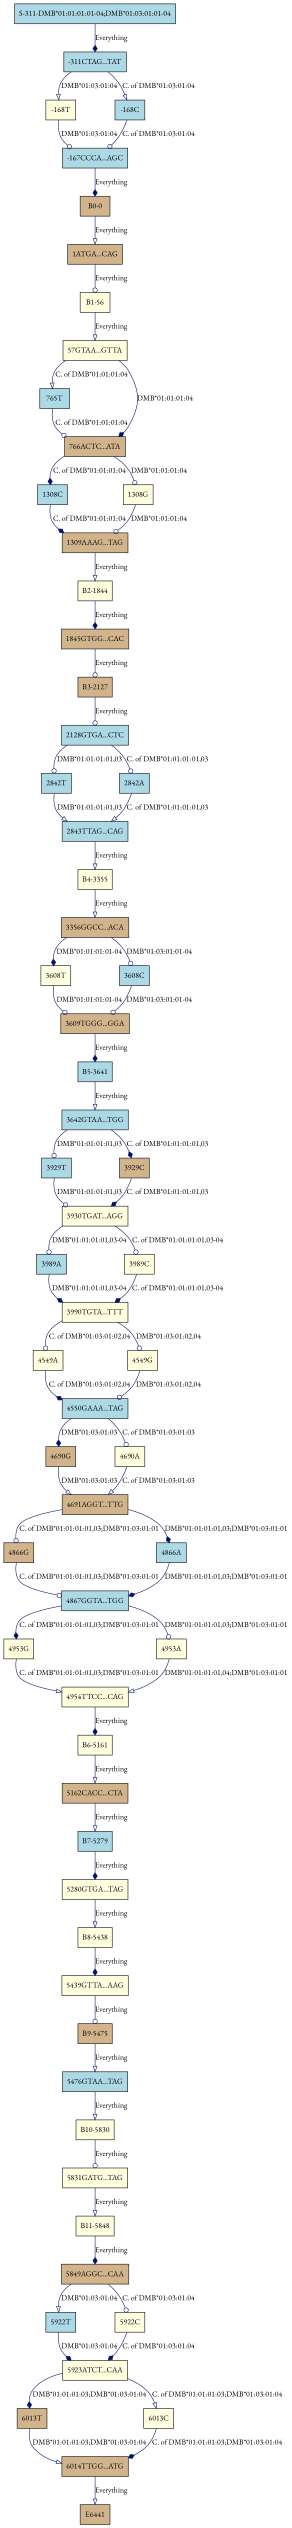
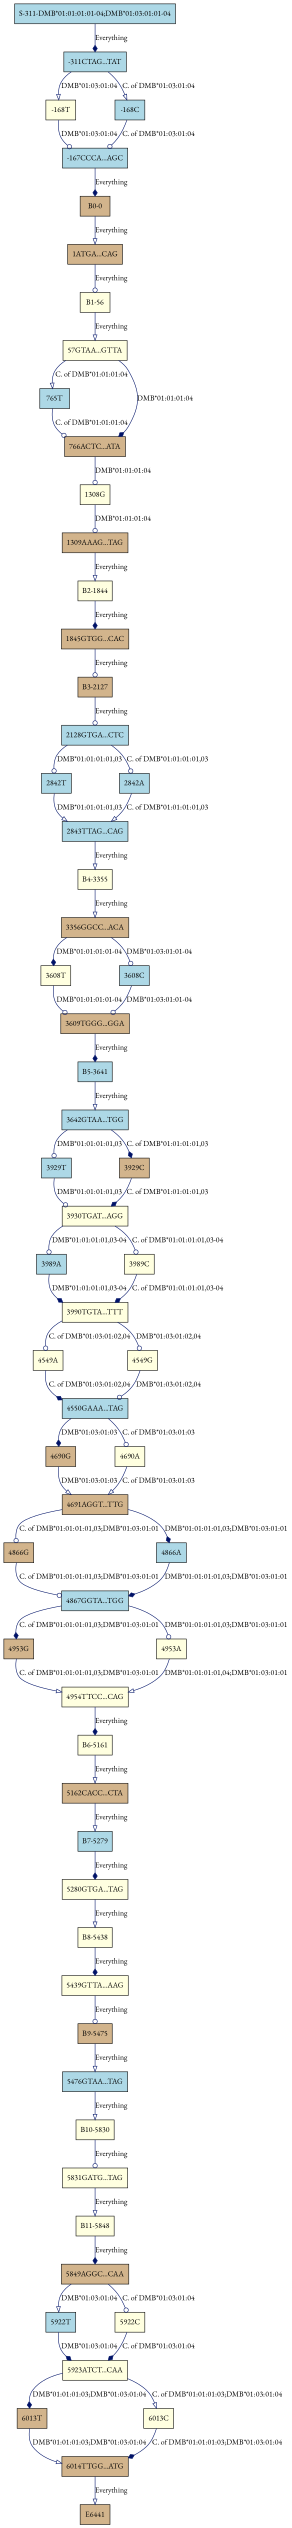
  digraph {
    fontname="EB Garamond"
    node [fillcolor=lightyellow fontname="EB Garamond" shape=box style=filled]
    edge [arrowhead=odot color="#001267" fontname="EB Garamond"]
    "-167CCCA...AGC" [fillcolor=lightblue]
    "-168T"
    "B0-0" [fillcolor=tan]
    "6013T" [fillcolor=tan]
    "6014TTGG...ATG" [fillcolor=tan]
    E6441 [fillcolor=tan]
    "5162CACC...CTA" [fillcolor=tan]
    "B7-5279" [fillcolor=lightblue]
    "5280GTGA...TAG"
    "B10-5830"
    "5831GATG...TAG"
    "B11-5848"
    "B8-5438"
    "4691AGGT...TTG" [fillcolor=tan]
    "4866G" [fillcolor=tan]
    "4866A" [fillcolor=lightblue]
    "4867GGTA...TGG" [fillcolor=lightblue]
    "2128GTGA...CTC" [fillcolor=lightblue]
    "2842T" [fillcolor=lightblue]
    "2842A" [fillcolor=lightblue]
    "2843TTAG...CAG" [fillcolor=lightblue]
    "4550GAAA...TAG" [fillcolor=lightblue]
    "4549A"
    "4690G" [fillcolor=tan]
    "4690A"
    "3989A" [fillcolor=lightblue]
    "3990TGTA...TTT"
    "4549G"
    "5439GTTA...AAG"
    "B9-5475" [fillcolor=tan]
    "1845GTGG...CAC" [fillcolor=tan]
    "B3-2127" [fillcolor=tan]
    "3609TGGG...GGA" [fillcolor=tan]
    "3608T"
    "B5-3641" [fillcolor=lightblue]
    "3989C"
    "5849AGGC...CAA" [fillcolor=tan]
    "5922T" [fillcolor=lightblue]
    "5922C"
    "3608C" [fillcolor=lightblue]
    "6013C"
    "5923ATCT...CAA"
    "-311CTAG...TAT" [fillcolor=lightblue]
    "-168C" [fillcolor=lightblue]
-   "4953G"
+   "4953G" [fillcolor=tan]
    "4954TTCC...CAG"
    "B6-5161"
    "3356GGCC...ACA" [fillcolor=tan]
    "765T" [fillcolor=lightblue]
    "766ACTC...ATA" [fillcolor=tan]
-   "1308C" [fillcolor=lightblue]
    "1308G"
    "B2-1844"
    "1309AAAG...TAG" [fillcolor=tan]
    "B4-3355"
    "1ATGA...CAG" [fillcolor=tan]
    "B1-56"
    n58 [label="57GTAA...GTTA"]
    "4953A"
    "3929T" [fillcolor=lightblue]
    "3930TGAT...AGG"
    "3929C" [fillcolor=tan]
    "3642GTAA...TGG" [fillcolor=lightblue]
    "S-311-DMB*01:01:01:01-04;DMB*01:03:01:01-04" [fillcolor=lightblue]
    "5476GTAA...TAG" [fillcolor=lightblue]
    "-167CCCA...AGC" -> "B0-0" [arrowhead=diamond label=Everything]
    "-168T" -> "-167CCCA...AGC" [label="DMB*01:03:01:04"]
    "B0-0" -> "1ATGA...CAG" [arrowhead=onormal label=Everything]
    "6013T" -> "6014TTGG...ATG" [arrowhead=onormal label="DMB*01:01:01:03;DMB*01:03:01:04"]
    "6014TTGG...ATG" -> E6441 [arrowhead=onormal label=Everything]
    "5162CACC...CTA" -> "B7-5279" [arrowhead=onormal label=Everything]
    "B7-5279" -> "5280GTGA...TAG" [arrowhead=diamond label=Everything]
    "5280GTGA...TAG" -> "B8-5438" [arrowhead=onormal label=Everything]
    "B10-5830" -> "5831GATG...TAG" [label=Everything]
    "5831GATG...TAG" -> "B11-5848" [arrowhead=onormal label=Everything]
    "B11-5848" -> "5849AGGC...CAA" [arrowhead=diamond label=Everything]
    "B8-5438" -> "5439GTTA...AAG" [arrowhead=diamond label=Everything]
    "4691AGGT...TTG" -> "4866G" [label="C. of DMB*01:01:01:01,03;DMB*01:03:01:01"]
    "4691AGGT...TTG" -> "4866A" [arrowhead=diamond label="DMB*01:01:01:01,03;DMB*01:03:01:01"]
    "4866G" -> "4867GGTA...TGG" [label="C. of DMB*01:01:01:01,03;DMB*01:03:01:01"]
    "4866A" -> "4867GGTA...TGG" [arrowhead=diamond label="DMB*01:01:01:01,03;DMB*01:03:01:01"]
    "4867GGTA...TGG" -> "4953G" [arrowhead=diamond label="C. of DMB*01:01:01:01,03;DMB*01:03:01:01"]
    "4867GGTA...TGG" -> "4953A" [label="DMB*01:01:01:01,03;DMB*01:03:01:01"]
    "2128GTGA...CTC" -> "2842T" [label="DMB*01:01:01:01,03"]
    "2128GTGA...CTC" -> "2842A" [label="C. of DMB*01:01:01:01,03"]
    "2842T" -> "2843TTAG...CAG" [arrowhead=onormal label="DMB*01:01:01:01,03"]
    "2842A" -> "2843TTAG...CAG" [arrowhead=onormal label="C. of DMB*01:01:01:01,03"]
    "2843TTAG...CAG" -> "B4-3355" [arrowhead=onormal label=Everything]
    "4550GAAA...TAG" -> "4690G" [arrowhead=diamond label="DMB*01:03:01:03"]
    "4550GAAA...TAG" -> "4690A" [label="C. of DMB*01:03:01:03"]
    "4549A" -> "4550GAAA...TAG" [arrowhead=diamond label="C. of DMB*01:03:01:02,04"]
    "4690G" -> "4691AGGT...TTG" [arrowhead=onormal label="DMB*01:03:01:03"]
    "4690A" -> "4691AGGT...TTG" [arrowhead=onormal label="C. of DMB*01:03:01:03"]
    "3989A" -> "3990TGTA...TTT" [arrowhead=diamond label="DMB*01:01:01:01,03-04"]
    "3990TGTA...TTT" -> "4549A" [label="C. of DMB*01:03:01:02,04"]
    "3990TGTA...TTT" -> "4549G" [label="DMB*01:03:01:02,04"]
    "4549G" -> "4550GAAA...TAG" [label="DMB*01:03:01:02,04"]
    "5439GTTA...AAG" -> "B9-5475" [label=Everything]
    "B9-5475" -> "5476GTAA...TAG" [arrowhead=onormal label=Everything]
    "1845GTGG...CAC" -> "B3-2127" [label=Everything]
    "B3-2127" -> "2128GTGA...CTC" [label=Everything]
    "3609TGGG...GGA" -> "B5-3641" [arrowhead=diamond label=Everything]
    "3608T" -> "3609TGGG...GGA" [label="DMB*01:01:01:01-04"]
    "B5-3641" -> "3642GTAA...TGG" [arrowhead=onormal label=Everything]
    "3989C" -> "3990TGTA...TTT" [arrowhead=diamond label="C. of DMB*01:01:01:01,03-04"]
    "5849AGGC...CAA" -> "5922T" [arrowhead=onormal label="DMB*01:03:01:04"]
    "5849AGGC...CAA" -> "5922C" [label="C. of DMB*01:03:01:04"]
    "5922T" -> "5923ATCT...CAA" [arrowhead=diamond label="DMB*01:03:01:04"]
    "5922C" -> "5923ATCT...CAA" [arrowhead=diamond label="C. of DMB*01:03:01:04"]
    "3608C" -> "3609TGGG...GGA" [label="DMB*01:03:01:01-04"]
    "6013C" -> "6014TTGG...ATG" [arrowhead=diamond label="C. of DMB*01:01:01:03;DMB*01:03:01:04"]
    "5923ATCT...CAA" -> "6013T" [arrowhead=diamond label="DMB*01:01:01:03;DMB*01:03:01:04"]
    "5923ATCT...CAA" -> "6013C" [arrowhead=onormal label="C. of DMB*01:01:01:03;DMB*01:03:01:04"]
    "-311CTAG...TAT" -> "-168T" [arrowhead=onormal label="DMB*01:03:01:04"]
    "-311CTAG...TAT" -> "-168C" [arrowhead=onormal label="C. of DMB*01:03:01:04"]
    "-168C" -> "-167CCCA...AGC" [label="C. of DMB*01:03:01:04"]
    "4953G" -> "4954TTCC...CAG" [arrowhead=onormal label="C. of DMB*01:01:01:01,03;DMB*01:03:01:01"]
    "4954TTCC...CAG" -> "B6-5161" [arrowhead=diamond label=Everything]
    "B6-5161" -> "5162CACC...CTA" [arrowhead=onormal label=Everything]
    "3356GGCC...ACA" -> "3608T" [arrowhead=diamond label="DMB*01:01:01:01-04"]
    "3356GGCC...ACA" -> "3608C" [label="DMB*01:03:01:01-04"]
    "765T" -> "766ACTC...ATA" [label="C. of DMB*01:01:01:04"]
-   "766ACTC...ATA" -> "1308C" [arrowhead=diamond label="C. of DMB*01:01:01:04"]
    "766ACTC...ATA" -> "1308G" [label="DMB*01:01:01:04"]
-   "1308C" -> "1309AAAG...TAG" [arrowhead=diamond label="C. of DMB*01:01:01:04"]
    "1308G" -> "1309AAAG...TAG" [label="DMB*01:01:01:04"]
    "B2-1844" -> "1845GTGG...CAC" [arrowhead=diamond label=Everything]
    "1309AAAG...TAG" -> "B2-1844" [arrowhead=onormal label=Everything]
    "B4-3355" -> "3356GGCC...ACA" [arrowhead=onormal label=Everything]
    "1ATGA...CAG" -> "B1-56" [label=Everything]
    "B1-56" -> n58 [arrowhead=onormal label=Everything]
    n58 -> "765T" [arrowhead=onormal label="C. of DMB*01:01:01:04"]
    n58 -> "766ACTC...ATA" [arrowhead=diamond label="DMB*01:01:01:04"]
    "4953A" -> "4954TTCC...CAG" [arrowhead=onormal label="DMB*01:01:01:01,04;DMB*01:03:01:01"]
    "3929T" -> "3930TGAT...AGG" [label="DMB*01:01:01:01,03"]
    "3930TGAT...AGG" -> "3989A" [label="DMB*01:01:01:01,03-04"]
    "3930TGAT...AGG" -> "3989C" [label="C. of DMB*01:01:01:01,03-04"]
    "3929C" -> "3930TGAT...AGG" [arrowhead=diamond label="C. of DMB*01:01:01:01,03"]
    "3642GTAA...TGG" -> "3929T" [label="DMB*01:01:01:01,03"]
    "3642GTAA...TGG" -> "3929C" [arrowhead=diamond label="C. of DMB*01:01:01:01,03"]
    "S-311-DMB*01:01:01:01-04;DMB*01:03:01:01-04" -> "-311CTAG...TAT" [arrowhead=diamond label=Everything]
    "5476GTAA...TAG" -> "B10-5830" [arrowhead=onormal label=Everything]
  }
